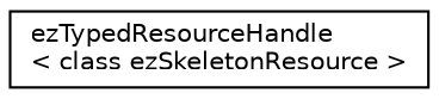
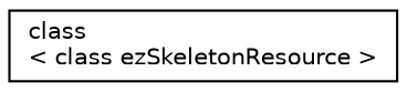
  digraph {
    rankdir=LR
-   n1 [color=black fillcolor=white fontname=Helvetica fontsize=10 height=0.2 label="ezTypedResourceHandle\l\< class ezSkeletonResource \>" shape=record style=filled width=0.4]
+   n1 [color=black fillcolor=white fontname=Helvetica fontsize=10 height=0.2 label="class\l\< class ezSkeletonResource \>" shape=record style=filled width=0.4]
  }
